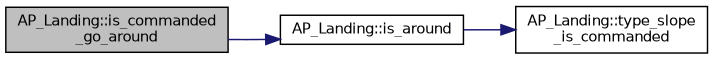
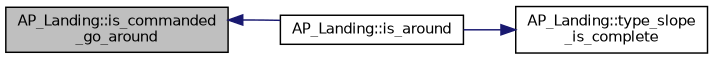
  digraph {
    rankdir=LR
    node [color=black fillcolor=white fontname=Helvetica fontsize=10 shape=record style=filled]
    edge [color=midnightblue fontname=Helvetica fontsize=10 labelfontname=Helvetica labelfontsize=10 style=solid]
    n1 [fillcolor=grey75 fontcolor=black height=0.2 label="AP_Landing::is_commanded\l_go_around" width=0.4]
    n2 [height=0.2 label="AP_Landing::is_around" width=0.4]
-   n3 [height=0.2 label="AP_Landing::type_slope\l_is_commanded" width=0.4]
-   n1 -> n2
+   n3 [height=0.2 label="AP_Landing::type_slope\l_is_complete" width=0.4]
+   n2 -> n1
    n2 -> n3
  }
